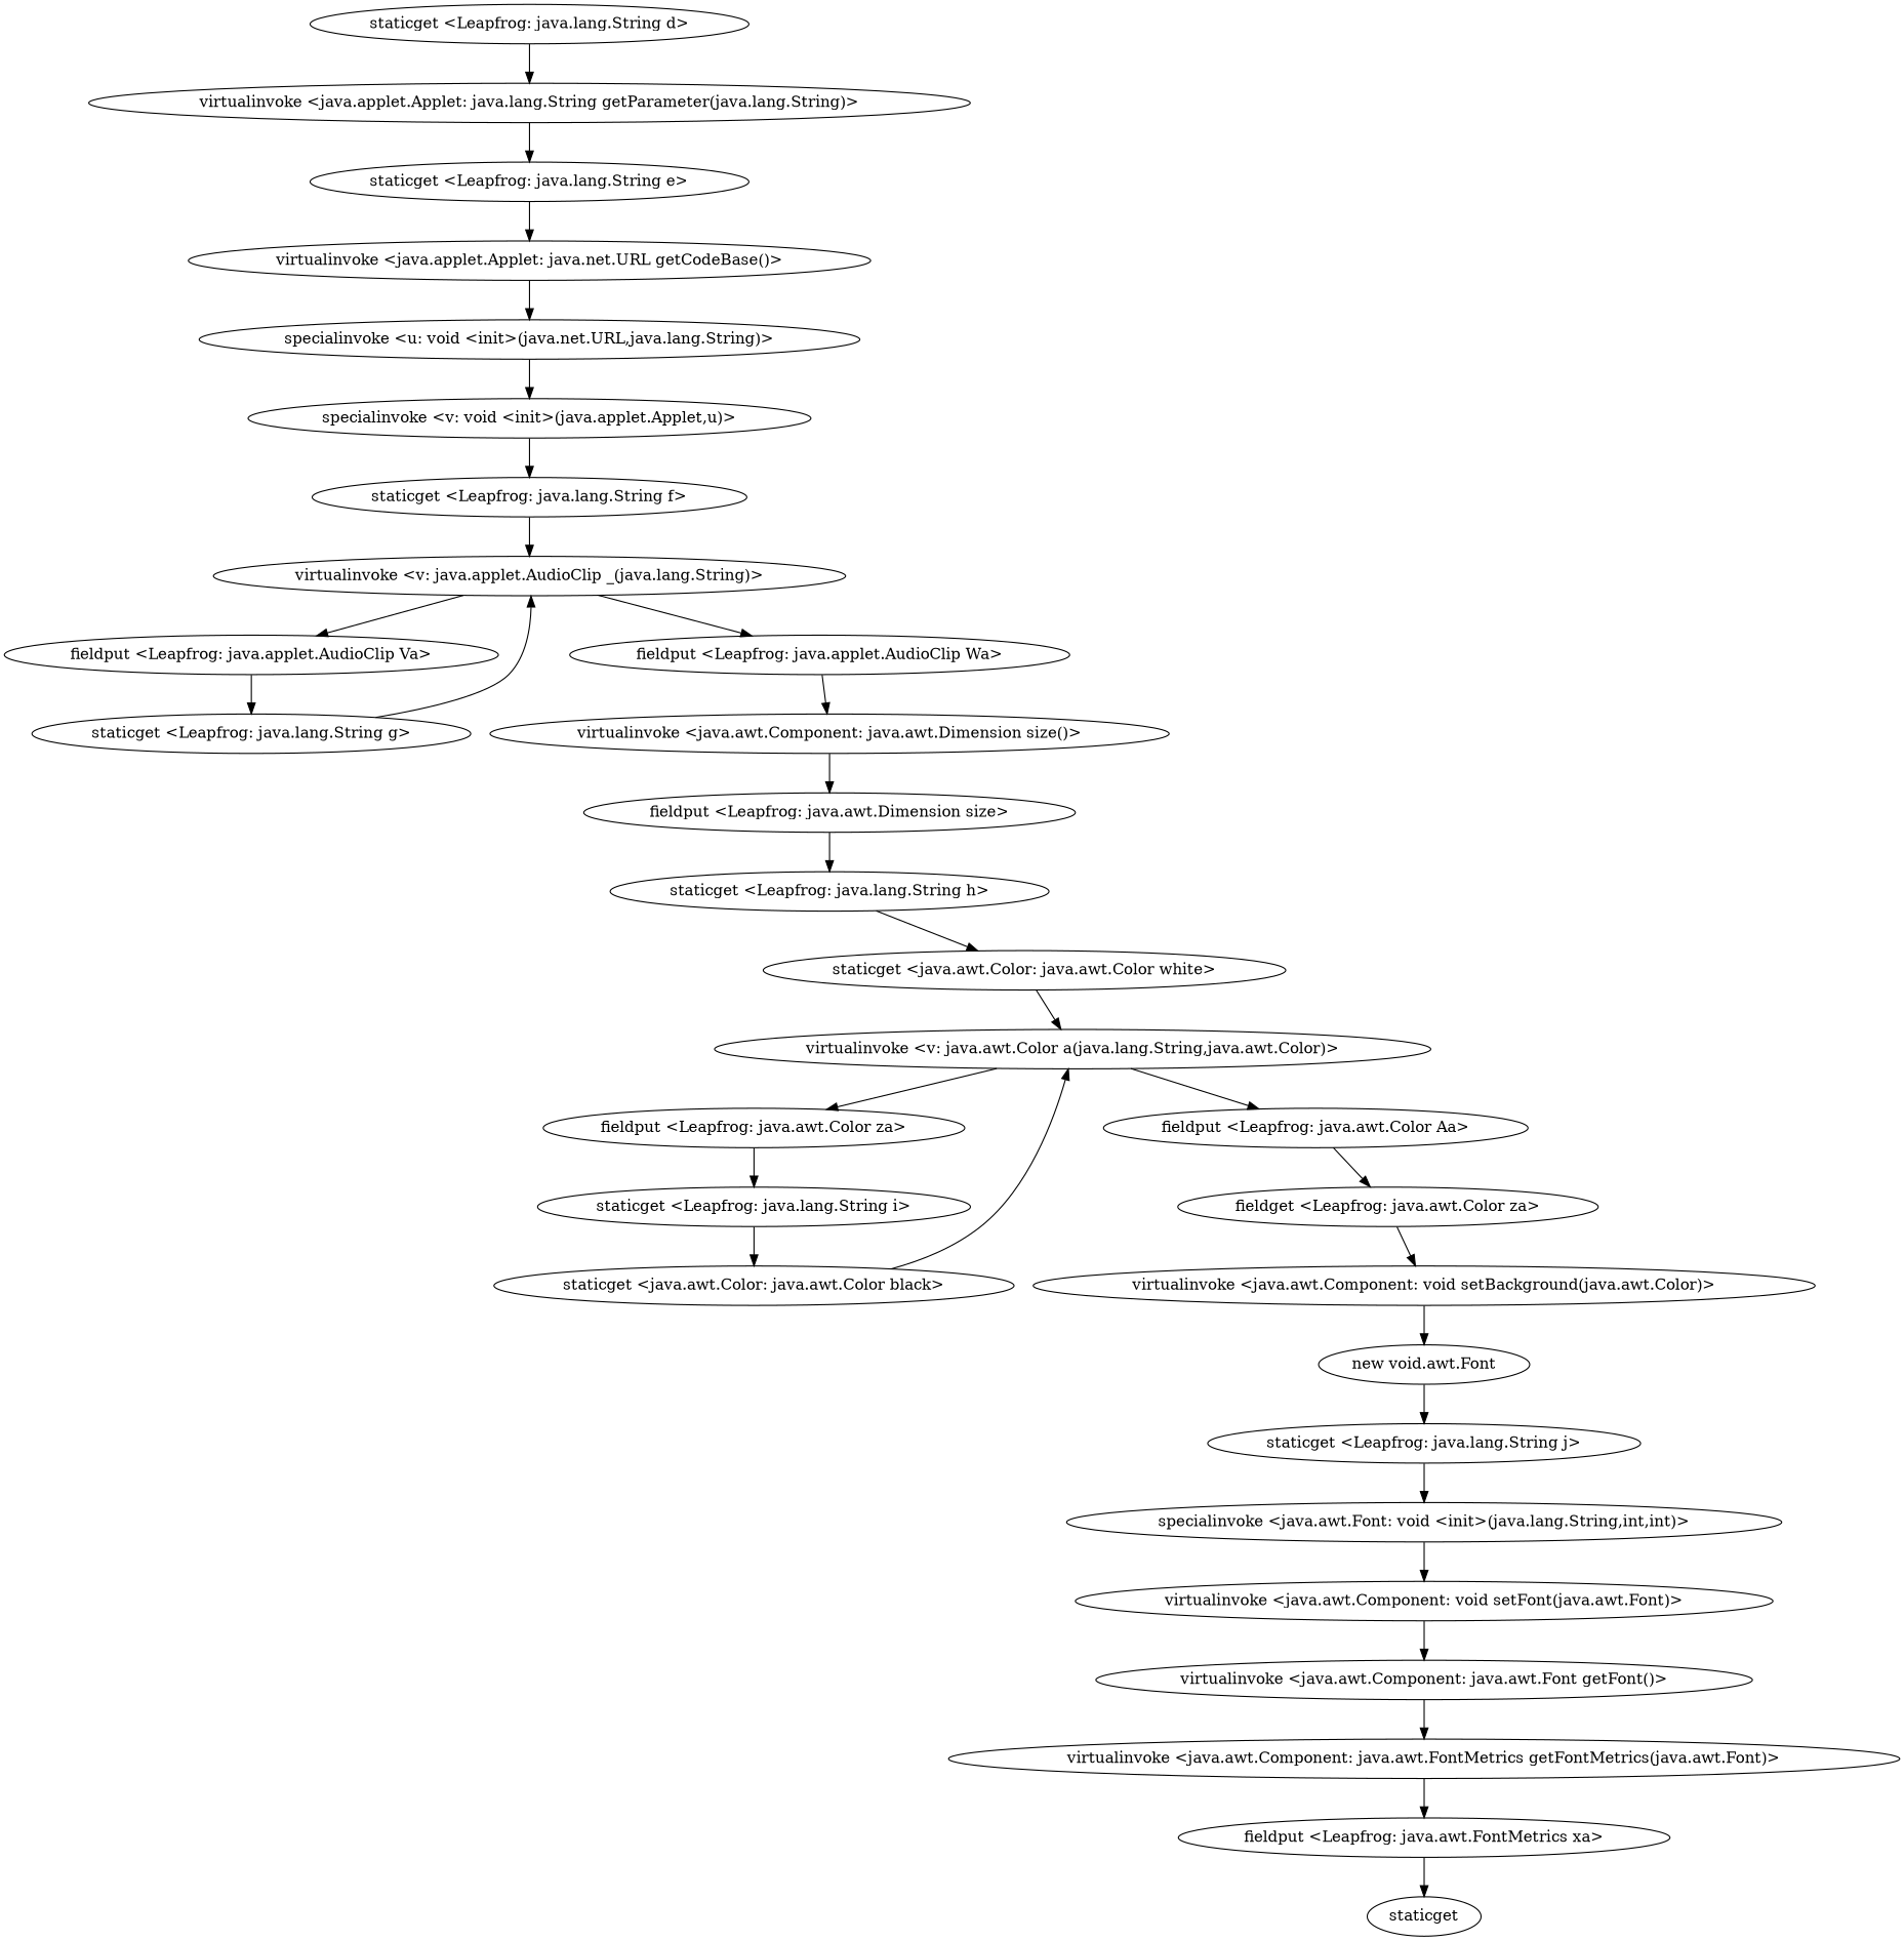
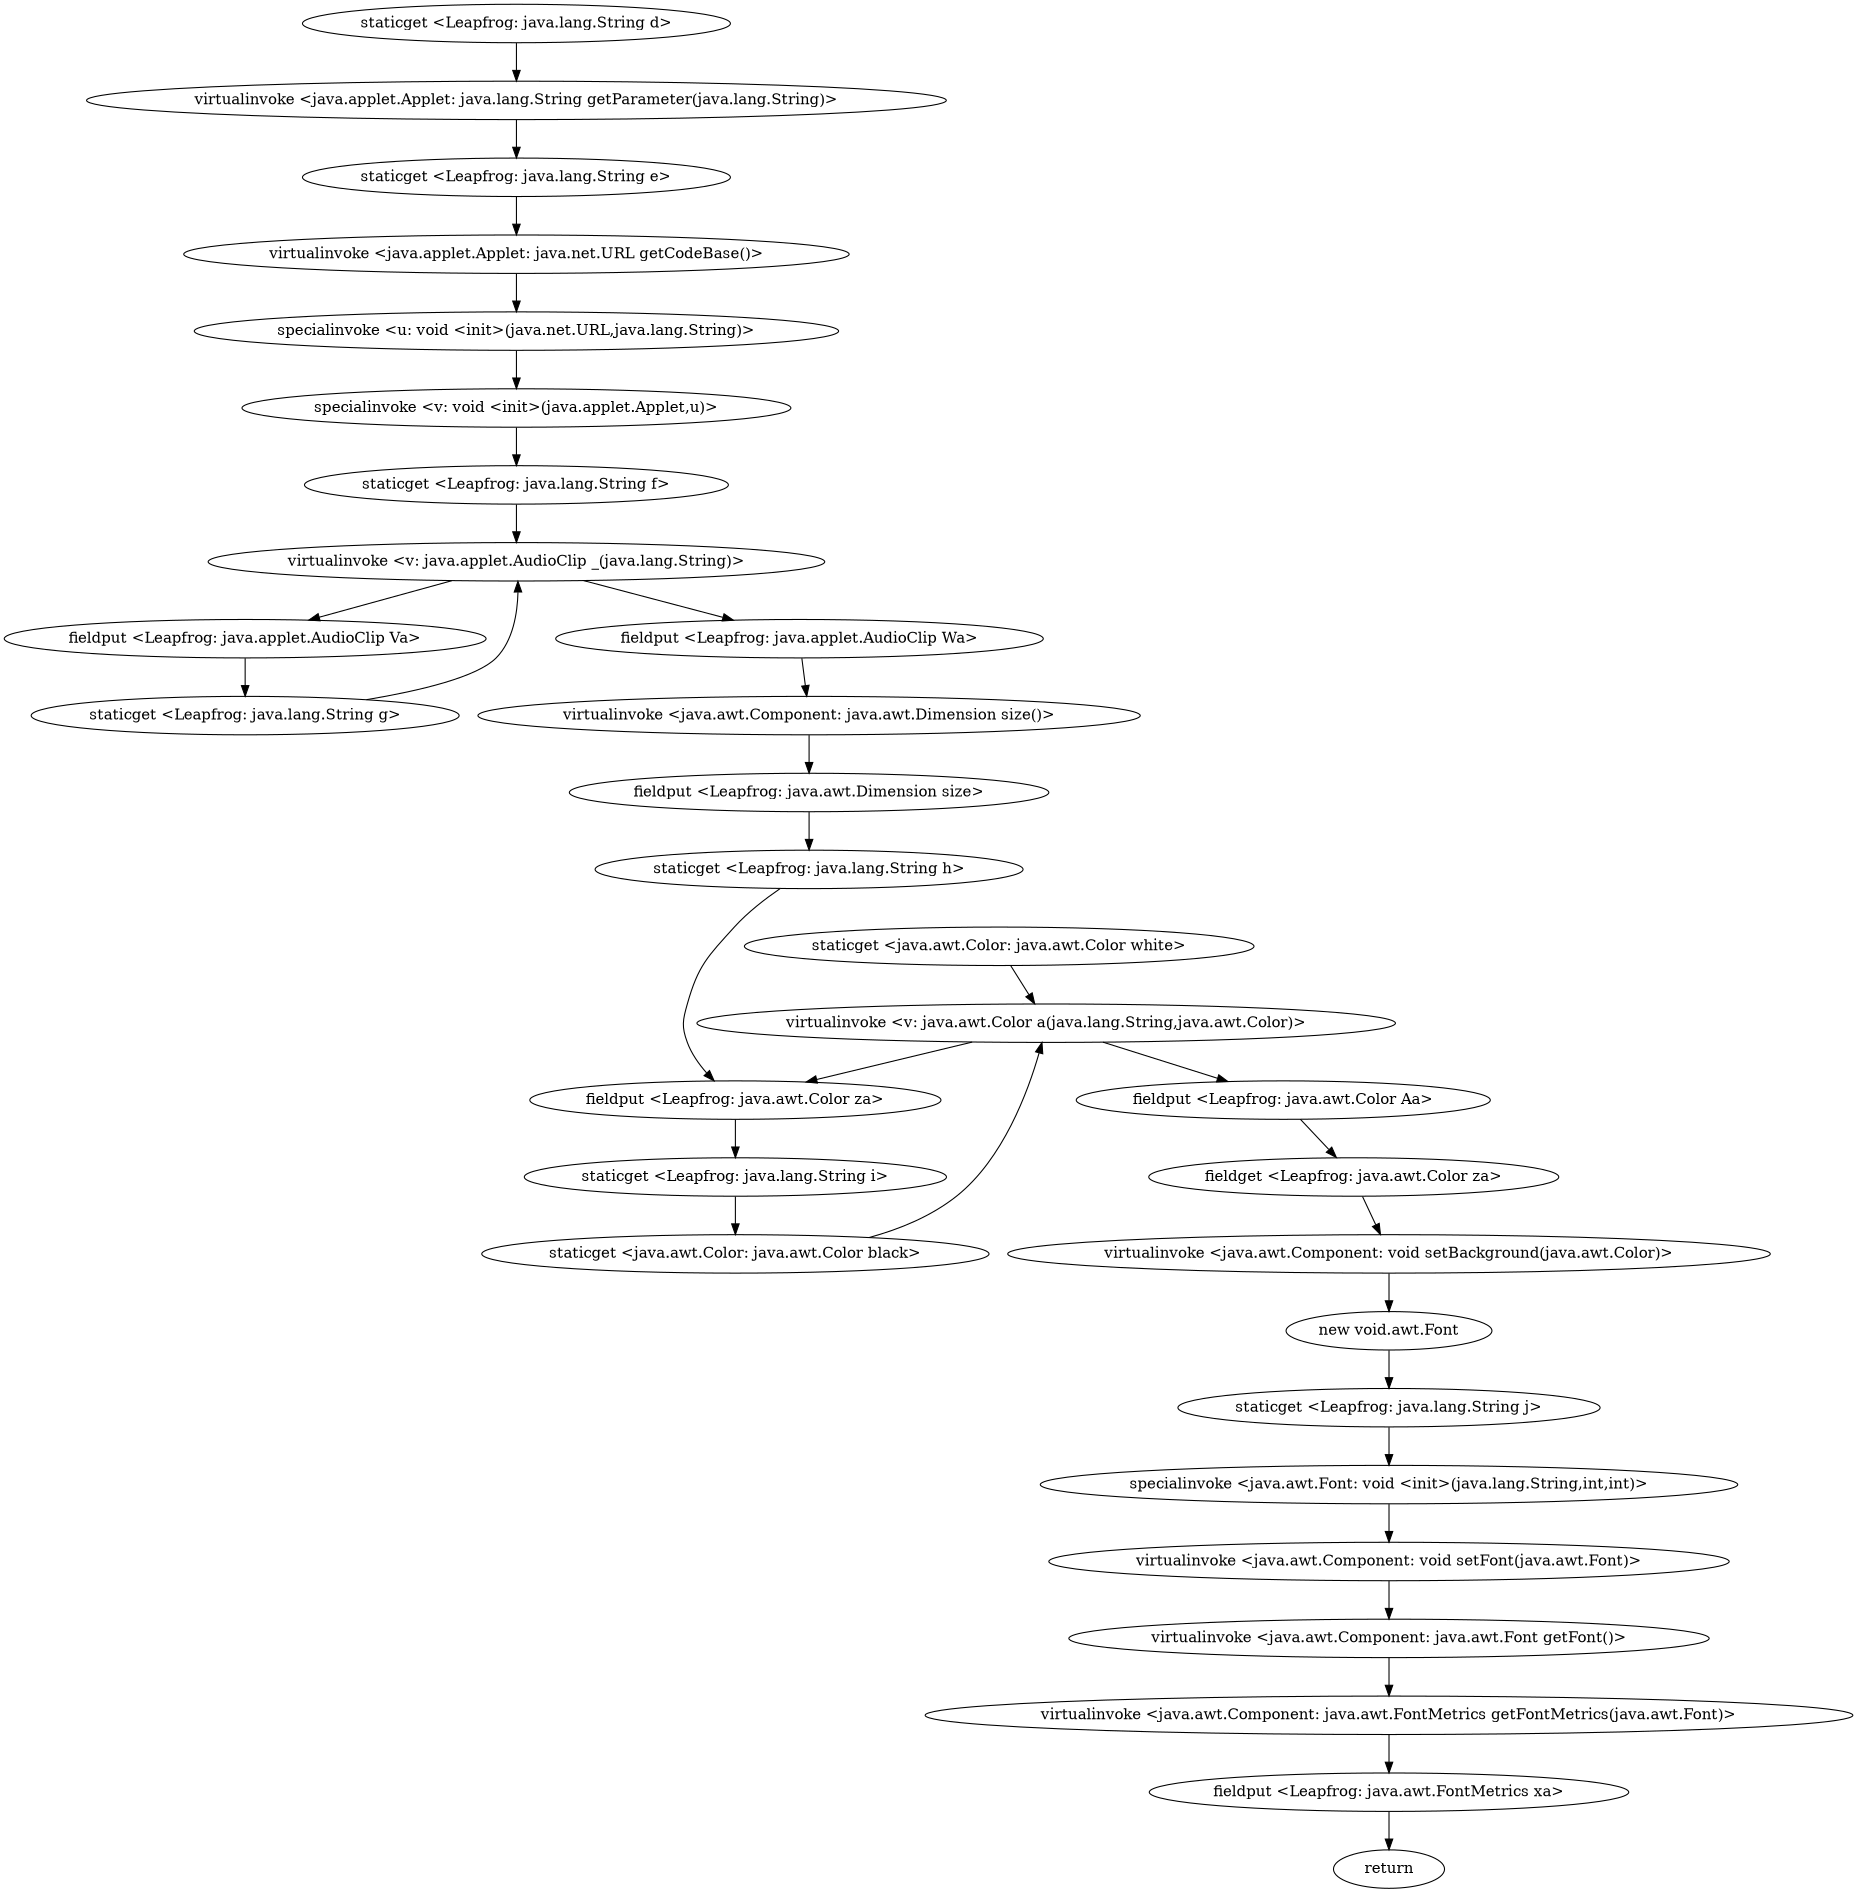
  digraph {
    "staticget <Leapfrog: java.lang.String d>"
    "virtualinvoke <java.applet.Applet: java.lang.String getParameter(java.lang.String)>"
    "staticget <Leapfrog: java.lang.String e>"
    "virtualinvoke <java.applet.Applet: java.net.URL getCodeBase()>"
    "specialinvoke <u: void <init>(java.net.URL,java.lang.String)>"
    "specialinvoke <v: void <init>(java.applet.Applet,u)>"
    "staticget <Leapfrog: java.lang.String f>"
    "virtualinvoke <v: java.applet.AudioClip _(java.lang.String)>"
    "fieldput <Leapfrog: java.applet.AudioClip Va>"
    "fieldput <Leapfrog: java.applet.AudioClip Wa>"
    "staticget <Leapfrog: java.lang.String g>"
    "virtualinvoke <java.awt.Component: java.awt.Dimension size()>"
    "fieldput <Leapfrog: java.awt.Dimension size>"
    "staticget <Leapfrog: java.lang.String h>"
    "staticget <java.awt.Color: java.awt.Color white>"
    "virtualinvoke <v: java.awt.Color a(java.lang.String,java.awt.Color)>"
    "fieldput <Leapfrog: java.awt.Color za>"
    "fieldput <Leapfrog: java.awt.Color Aa>"
    "staticget <Leapfrog: java.lang.String i>"
    "fieldget <Leapfrog: java.awt.Color za>"
    "staticget <java.awt.Color: java.awt.Color black>"
    "virtualinvoke <java.awt.Component: void setBackground(java.awt.Color)>"
    n23 [label="new void.awt.Font"]
    "staticget <Leapfrog: java.lang.String j>"
    "specialinvoke <java.awt.Font: void <init>(java.lang.String,int,int)>"
    "virtualinvoke <java.awt.Component: void setFont(java.awt.Font)>"
    "virtualinvoke <java.awt.Component: java.awt.Font getFont()>"
    "virtualinvoke <java.awt.Component: java.awt.FontMetrics getFontMetrics(java.awt.Font)>"
    "fieldput <Leapfrog: java.awt.FontMetrics xa>"
-   return [label=staticget]
+   return
    "staticget <Leapfrog: java.lang.String d>" -> "virtualinvoke <java.applet.Applet: java.lang.String getParameter(java.lang.String)>"
    "virtualinvoke <java.applet.Applet: java.lang.String getParameter(java.lang.String)>" -> "staticget <Leapfrog: java.lang.String e>"
    "staticget <Leapfrog: java.lang.String e>" -> "virtualinvoke <java.applet.Applet: java.net.URL getCodeBase()>"
    "virtualinvoke <java.applet.Applet: java.net.URL getCodeBase()>" -> "specialinvoke <u: void <init>(java.net.URL,java.lang.String)>"
    "specialinvoke <u: void <init>(java.net.URL,java.lang.String)>" -> "specialinvoke <v: void <init>(java.applet.Applet,u)>"
    "specialinvoke <v: void <init>(java.applet.Applet,u)>" -> "staticget <Leapfrog: java.lang.String f>"
    "staticget <Leapfrog: java.lang.String f>" -> "virtualinvoke <v: java.applet.AudioClip _(java.lang.String)>"
    "virtualinvoke <v: java.applet.AudioClip _(java.lang.String)>" -> "fieldput <Leapfrog: java.applet.AudioClip Va>"
    "virtualinvoke <v: java.applet.AudioClip _(java.lang.String)>" -> "fieldput <Leapfrog: java.applet.AudioClip Wa>"
    "fieldput <Leapfrog: java.applet.AudioClip Va>" -> "staticget <Leapfrog: java.lang.String g>"
    "fieldput <Leapfrog: java.applet.AudioClip Wa>" -> "virtualinvoke <java.awt.Component: java.awt.Dimension size()>"
    "staticget <Leapfrog: java.lang.String g>" -> "virtualinvoke <v: java.applet.AudioClip _(java.lang.String)>"
    "virtualinvoke <java.awt.Component: java.awt.Dimension size()>" -> "fieldput <Leapfrog: java.awt.Dimension size>"
    "fieldput <Leapfrog: java.awt.Dimension size>" -> "staticget <Leapfrog: java.lang.String h>"
-   "staticget <Leapfrog: java.lang.String h>" -> "staticget <java.awt.Color: java.awt.Color white>"
+   "staticget <Leapfrog: java.lang.String h>" -> "fieldput <Leapfrog: java.awt.Color za>"
    "staticget <java.awt.Color: java.awt.Color white>" -> "virtualinvoke <v: java.awt.Color a(java.lang.String,java.awt.Color)>"
    "virtualinvoke <v: java.awt.Color a(java.lang.String,java.awt.Color)>" -> "fieldput <Leapfrog: java.awt.Color za>"
    "virtualinvoke <v: java.awt.Color a(java.lang.String,java.awt.Color)>" -> "fieldput <Leapfrog: java.awt.Color Aa>"
    "fieldput <Leapfrog: java.awt.Color za>" -> "staticget <Leapfrog: java.lang.String i>"
    "fieldput <Leapfrog: java.awt.Color Aa>" -> "fieldget <Leapfrog: java.awt.Color za>"
    "staticget <Leapfrog: java.lang.String i>" -> "staticget <java.awt.Color: java.awt.Color black>"
    "fieldget <Leapfrog: java.awt.Color za>" -> "virtualinvoke <java.awt.Component: void setBackground(java.awt.Color)>"
    "staticget <java.awt.Color: java.awt.Color black>" -> "virtualinvoke <v: java.awt.Color a(java.lang.String,java.awt.Color)>"
    "virtualinvoke <java.awt.Component: void setBackground(java.awt.Color)>" -> n23
    n23 -> "staticget <Leapfrog: java.lang.String j>"
    "staticget <Leapfrog: java.lang.String j>" -> "specialinvoke <java.awt.Font: void <init>(java.lang.String,int,int)>"
    "specialinvoke <java.awt.Font: void <init>(java.lang.String,int,int)>" -> "virtualinvoke <java.awt.Component: void setFont(java.awt.Font)>"
    "virtualinvoke <java.awt.Component: void setFont(java.awt.Font)>" -> "virtualinvoke <java.awt.Component: java.awt.Font getFont()>"
    "virtualinvoke <java.awt.Component: java.awt.Font getFont()>" -> "virtualinvoke <java.awt.Component: java.awt.FontMetrics getFontMetrics(java.awt.Font)>"
    "virtualinvoke <java.awt.Component: java.awt.FontMetrics getFontMetrics(java.awt.Font)>" -> "fieldput <Leapfrog: java.awt.FontMetrics xa>"
    "fieldput <Leapfrog: java.awt.FontMetrics xa>" -> return
  }
